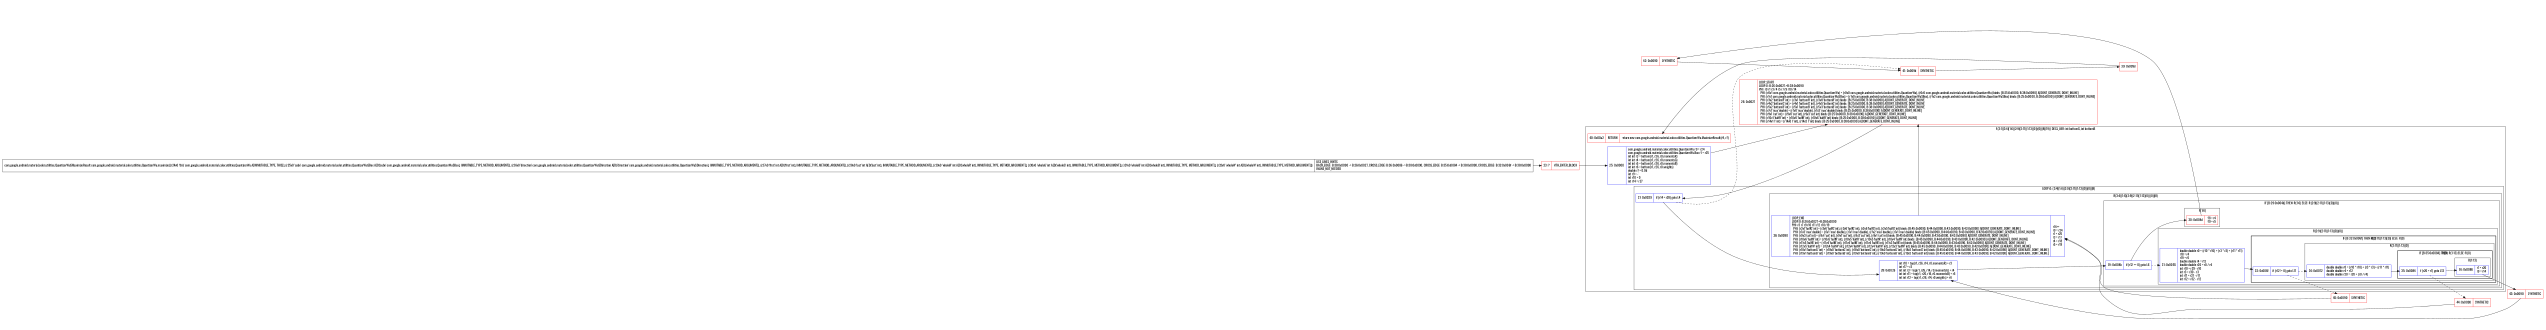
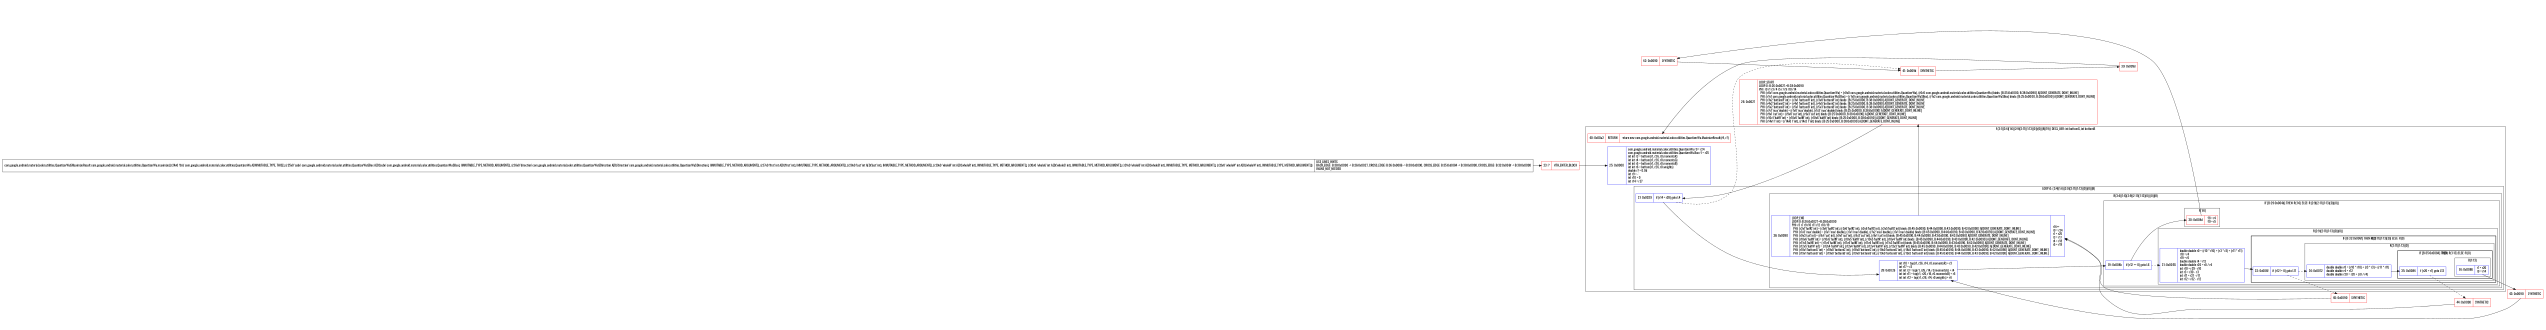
  digraph {
    fontname=Oswald
    rankdir=LR
    node [color=red fontname=Oswald shape=record]
    edge [fontname=Oswald]
    n1 [label="{30\:\ 0x004d|r18 = r4\lr19 = r5\l}"]
    n2 [color=blue label="{36\:\ 0x0086|r7 = r20\lr9 = r14\l}"]
    n3 [color=blue label="{35\:\ 0x0084|if (r20 \> r7) goto L13\l}"]
    n4 [color=blue label="{34\:\ 0x0072|double double r0 = (r10 * r10) + (r3 * r3) + (r11 * r11)\ldouble double r4 = r12\ldouble double r20 = r20 + (r0 \/ r4)\l}"]
    n5 [color=blue label="{32\:\ 0x006f|if (r12 != 0) goto L11\l}"]
    n6 [color=blue label="{31\:\ 0x0055|double double r0 = (r10 * r10) + (r3 * r3) + (r11 * r11)\lr18 = r4\lr19 = r5\ldouble double r4 = r12\ldouble double r20 = r0 \/ r4\lint r10 = r29 \- r10\lint r3 = r30 \- r3\lint r11 = r31 \- r11\lint r12 = r32 \- r12\l}"]
    n7 [color=blue label="{29\:\ 0x004b|if (r12 == 0) goto L6\l}"]
    n8 [color=blue label="{28\:\ 0x002b|int r10 = top(r1, r26, r14, r0.momentsR) + r3\lint r17 = r3\lint int r3 = top(r1, r26, r14, r0.momentsG) + r4\lint int r11 = top(r1, r26, r14, r0.momentsB) + r5\lint int r12 = top(r1, r26, r14, r0.weights) + r6\l}"]
    n9 [color=blue label="{38\:\ 0x0090|LOOP_END\lLOOP:0: B:26:0x0027\-\>B:38:0x0090\lPHI: r3 r7 r9 r10 r11 r12 r18 r19 \l  PHI: (r3v7 'halfG' int) = (r3v6 'halfG' int), (r3v6 'halfG' int), (r3v6 'halfG' int), (r3v5 'halfG' int) binds: [B:45:0x0090, B:44:0x0090, B:43:0x0090, B:42:0x0090] A[DONT_GENERATE, DONT_INLINE]\l  PHI: (r7v3 'max' double) = (r7v1 'max' double), (r7v1 'max' double), (r7v2 'max' double), (r7v1 'max' double) binds: [B:45:0x0090, B:44:0x0090, B:43:0x0090, B:42:0x0090] A[DONT_GENERATE, DONT_INLINE]\l  PHI: (r9v3 'cut' int) = (r9v1 'cut' int), (r9v1 'cut' int), (r9v2 'cut' int), (r9v1 'cut' int) binds: [B:45:0x0090, B:44:0x0090, B:43:0x0090, B:42:0x0090] A[DONT_GENERATE, DONT_INLINE]\l  PHI: (r10v6 'halfR' int) = (r10v5 'halfR' int), (r10v5 'halfR' int), (r10v5 'halfR' int), (r10v4 'halfR' int) binds: [B:45:0x0090, B:44:0x0090, B:43:0x0090, B:42:0x0090] A[DONT_GENERATE, DONT_INLINE]\l  PHI: (r11v5 'halfB' int) = (r11v4 'halfB' int), (r11v4 'halfB' int), (r11v4 'halfB' int), (r11v3 'halfB' int) binds: [B:45:0x0090, B:44:0x0090, B:43:0x0090, B:42:0x0090] A[DONT_GENERATE, DONT_INLINE]\l  PHI: (r12v5 'halfW' int) = (r12v4 'halfW' int), (r12v4 'halfW' int), (r12v4 'halfW' int), (r12v3 'halfW' int) binds: [B:45:0x0090, B:44:0x0090, B:43:0x0090, B:42:0x0090] A[DONT_GENERATE, DONT_INLINE]\l  PHI: (r18v1 'bottomG' int) = (r18v0 'bottomG' int), (r18v0 'bottomG' int), (r18v0 'bottomG' int), (r18v2 'bottomG' int) binds: [B:45:0x0090, B:44:0x0090, B:43:0x0090, B:42:0x0090] A[DONT_GENERATE, DONT_INLINE]\l  PHI: (r19v1 'bottomB' int) = (r19v0 'bottomB' int), (r19v0 'bottomB' int), (r19v0 'bottomB' int), (r19v2 'bottomB' int) binds: [B:45:0x0090, B:44:0x0090, B:43:0x0090, B:42:0x0090] A[DONT_GENERATE, DONT_INLINE]\l|r14++\lr0 = r24\lr1 = r25\lr3 = r17\lr4 = r18\lr5 = r19\l}"]
    n10 [color=blue label="{27\:\ 0x0029|if (r14 \< r28) goto L4\l}"]
    n11 [color=blue label="{25\:\ 0x0000|com.google.android.material.color.utilities.QuantizerWu r0 = r24\lcom.google.android.material.color.utilities.QuantizerWu.Box r1 = r25\lint int r3 = bottom(r1, r26, r0.momentsR)\lint int r4 = bottom(r1, r26, r0.momentsG)\lint int r5 = bottom(r1, r26, r0.momentsB)\lint int r6 = bottom(r1, r26, r0.weights)\ldouble r7 = 0.0d\lint r9 = \-1\lint r10 = 0\lint r14 = r27\l}"]
    n12 [label="{40\:\ 0x00a2|RETURN\l|return new com.google.android.material.color.utilities.QuantizerWu.MaximizeResult(r9, r7)\l}"]
    n13 [label="{42\:\ 0x0090|SYNTHETIC\l}"]
    n14 [label="{43\:\ 0x0090|SYNTHETIC\l}"]
    n15 [label="{44\:\ 0x0090|SYNTHETIC\l}"]
    n16 [label="{45\:\ 0x0090|SYNTHETIC\l}"]
    n17 [label="{26\:\ 0x0027|LOOP_START\lLOOP:0: B:26:0x0027\-\>B:38:0x0090\lPHI: r0 r1 r3 r4 r5 r7 r9 r10 r14 \l  PHI: (r0v1 com.google.android.material.color.utilities.QuantizerWu) = (r0v0 com.google.android.material.color.utilities.QuantizerWu), (r0v5 com.google.android.material.color.utilities.QuantizerWu) binds: [B:25:0x0000, B:38:0x0090] A[DONT_GENERATE, DONT_INLINE]\l  PHI: (r1v1 com.google.android.material.color.utilities.QuantizerWu$Box) = (r1v0 com.google.android.material.color.utilities.QuantizerWu$Box), (r1v2 com.google.android.material.color.utilities.QuantizerWu$Box) binds: [B:25:0x0000, B:38:0x0090] A[DONT_GENERATE, DONT_INLINE]\l  PHI: (r3v2 'bottomR' int) = (r3v1 'bottomR' int), (r3v8 'bottomR' int) binds: [B:25:0x0000, B:38:0x0090] A[DONT_GENERATE, DONT_INLINE]\l  PHI: (r4v2 'bottomG' int) = (r4v1 'bottomG' int), (r4v5 'bottomG' int) binds: [B:25:0x0000, B:38:0x0090] A[DONT_GENERATE, DONT_INLINE]\l  PHI: (r5v2 'bottomB' int) = (r5v1 'bottomB' int), (r5v3 'bottomB' int) binds: [B:25:0x0000, B:38:0x0090] A[DONT_GENERATE, DONT_INLINE]\l  PHI: (r7v1 'max' double) = (r7v0 'max' double), (r7v3 'max' double) binds: [B:25:0x0000, B:38:0x0090] A[DONT_GENERATE, DONT_INLINE]\l  PHI: (r9v1 'cut' int) = (r9v0 'cut' int), (r9v3 'cut' int) binds: [B:25:0x0000, B:38:0x0090] A[DONT_GENERATE, DONT_INLINE]\l  PHI: (r10v1 'halfR' int) = (r10v0 'halfR' int), (r10v6 'halfR' int) binds: [B:25:0x0000, B:38:0x0090] A[DONT_GENERATE, DONT_INLINE]\l  PHI: (r14v1 'i' int) = (r14v0 'i' int), (r14v2 'i' int) binds: [B:25:0x0000, B:38:0x0090] A[DONT_GENERATE, DONT_INLINE]\l}"]
    n18 [label="{41\:\ 0x009d|SYNTHETIC\l}"]
    n19 [label="{39\:\ 0x009d}"]
    n20 [label="{23\:\ ?|MTH_ENTER_BLOCK\l}"]
    n21 [label="{com.google.android.material.color.utilities.QuantizerWu$MaximizeResult com.google.android.material.color.utilities.QuantizerWu.maximize((r24v0 'this' com.google.android.material.color.utilities.QuantizerWu A[IMMUTABLE_TYPE, THIS]), (r25v0 'cube' com.google.android.material.color.utilities.QuantizerWu$Box A[D('cube' com.google.android.material.color.utilities.QuantizerWu$Box), IMMUTABLE_TYPE, METHOD_ARGUMENT]), (r26v0 'direction' com.google.android.material.color.utilities.QuantizerWu$Direction A[D('direction' com.google.android.material.color.utilities.QuantizerWu$Direction), IMMUTABLE_TYPE, METHOD_ARGUMENT]), (r27v0 'first' int A[D('first' int), IMMUTABLE_TYPE, METHOD_ARGUMENT]), (r28v0 'last' int A[D('last' int), IMMUTABLE_TYPE, METHOD_ARGUMENT]), (r29v0 'wholeR' int A[D('wholeR' int), IMMUTABLE_TYPE, METHOD_ARGUMENT]), (r30v0 'wholeG' int A[D('wholeG' int), IMMUTABLE_TYPE, METHOD_ARGUMENT]), (r31v0 'wholeB' int A[D('wholeB' int), IMMUTABLE_TYPE, METHOD_ARGUMENT]), (r32v0 'wholeW' int A[D('wholeW' int), IMMUTABLE_TYPE, METHOD_ARGUMENT]))  | USE_LINES_HINTS\lBACK_EDGE: B:38:0x0090 \-\> B:26:0x0027, CROSS_EDGE: B:36:0x0086 \-\> B:38:0x0090, CROSS_EDGE: B:35:0x0084 \-\> B:38:0x0090, CROSS_EDGE: B:32:0x006f \-\> B:38:0x0090\lINLINE_NOT_NEEDED\l}" color=""]
    subgraph cluster_1 {
      label="R(3:1|(3:4|(1:6)(2:9|(2:11|(1:13)(0))(0))|8)|19) | DECL_VAR: int bottomG, int bottomB\l"
      n11
      n12
      subgraph cluster_2 {
        label="LOOP:0: (3:4|(1:6)(2:9|(2:11|(1:13)(0))(0))|8)"
        n10
        subgraph cluster_3 {
          label="R(3:4|(1:6)(2:9|(2:11|(1:13)(0))(0))|8)"
          n8
          n9
          subgraph cluster_4 {
            label="IF [B:29:0x004b] THEN: R(1:6) ELSE: R(2:9|(2:11|(1:13)(0))(0))"
            n7
            subgraph cluster_5 {
              label="R(1:6)"
              n1
            }
            subgraph cluster_6 {
              label="R(2:9|(2:11|(1:13)(0))(0))"
              n6
              subgraph cluster_7 {
                label="IF [B:32:0x006f] THEN: R(2:11|(1:13)(0)) ELSE: R(0)"
                n5
                subgraph cluster_8 {
                  label="R(2:11|(1:13)(0))"
                  n4
                  subgraph cluster_9 {
                    label="IF [B:35:0x0084] THEN: R(1:13) ELSE: R(0)"
                    n3
                    subgraph cluster_10 {
                      label="R(1:13)"
                      n2
                    }
                    subgraph cluster_11 {
                      label="R(0)"
                    }
                  }
                }
                subgraph cluster_12 {
                  label="R(0)"
                }
              }
            }
          }
        }
      }
    }
    n1 -> n13
    n2 -> n14
-   n3 -> n2
    n3 -> n15 [style=dashed]
    n4 -> n3
    n5 -> n4 [style=dashed]
    n5 -> n16 [style=dashed]
    n6 -> n5
    n7 -> n1
    n7 -> n6 [style=dashed]
    n8 -> n7
    n9 -> n17
    n10 -> n8
    n10 -> n18 [style=dashed]
-   n11 -> n17
    n13 -> n18
    n14 -> n8
    n15 -> n9
    n16 -> n9
    n17 -> n10
    n18 -> n19
    n19 -> n12
    n20 -> n11
    n21 -> n20
  }
